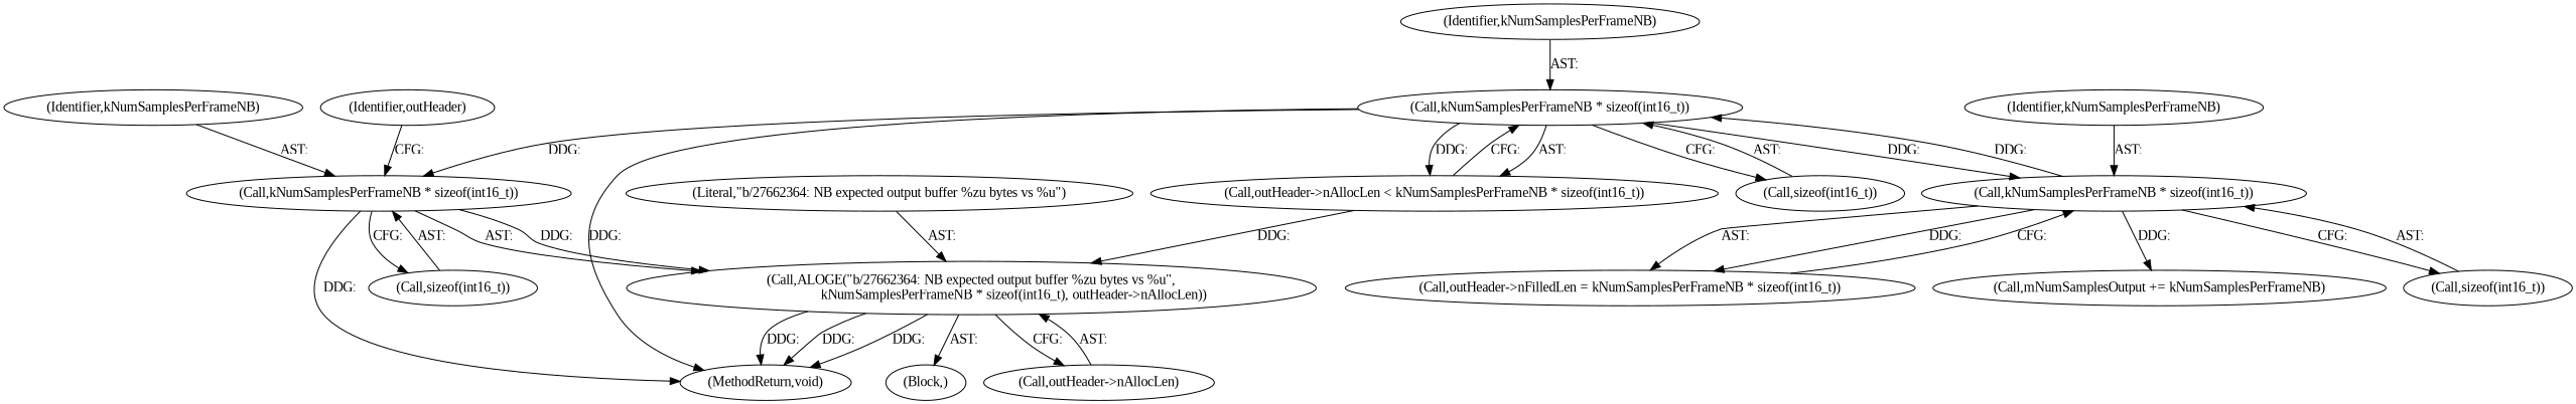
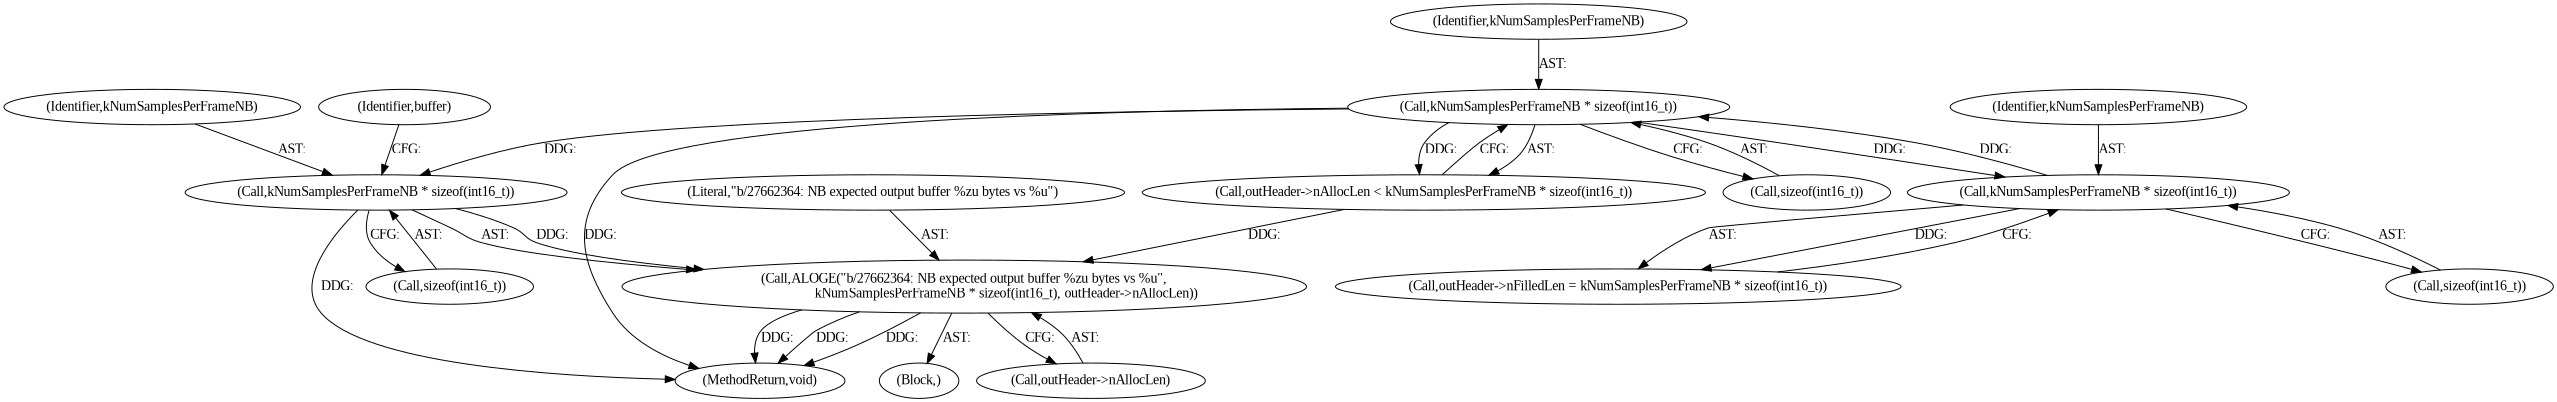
  digraph {
    fontname="Liberation Serif"
    node [fontname="Liberation Serif"]
    edge [fontname="Liberation Serif"]
    n1 [label="(Call,kNumSamplesPerFrameNB * sizeof(int16_t))"]
    n2 [label="(Call,ALOGE(\"b/27662364: NB expected output buffer %zu bytes vs %u\",\n                       kNumSamplesPerFrameNB * sizeof(int16_t), outHeader->nAllocLen))"]
    n3 [label="(MethodReturn,void)"]
    n4 [label="(Call,sizeof(int16_t))"]
    n5 [label="(Block,)"]
    n6 [label="(Call,outHeader->nAllocLen)"]
    n7 [label="(Call,kNumSamplesPerFrameNB * sizeof(int16_t))"]
    n8 [label="(Call,kNumSamplesPerFrameNB * sizeof(int16_t))"]
    n9 [label="(Call,sizeof(int16_t))"]
    n10 [label="(Call,outHeader->nAllocLen < kNumSamplesPerFrameNB * sizeof(int16_t))"]
    n11 [label="(Call,outHeader->nFilledLen = kNumSamplesPerFrameNB * sizeof(int16_t))"]
-   n12 [label="(Call,mNumSamplesOutput += kNumSamplesPerFrameNB)"]
    n13 [label="(Call,sizeof(int16_t))"]
    n14 [label="(Identifier,kNumSamplesPerFrameNB)"]
    n15 [label="(Identifier,kNumSamplesPerFrameNB)"]
-   n16 [label="(Identifier,outHeader)"]
+   n16 [label="(Identifier,buffer)"]
    n17 [label="(Identifier,kNumSamplesPerFrameNB)"]
    n18 [label="(Literal,\"b/27662364: NB expected output buffer %zu bytes vs %u\")"]
    n1 -> n2 [label="AST: "]
    n1 -> n2 [label="DDG: "]
    n1 -> n3 [label="DDG: "]
    n1 -> n4 [label="CFG: "]
    n2 -> n3 [label="DDG: "]
    n2 -> n3 [label="DDG: "]
    n2 -> n3 [label="DDG: "]
    n2 -> n5 [label="AST: "]
    n2 -> n6 [label="CFG: "]
    n4 -> n1 [label="AST: "]
    n6 -> n2 [label="AST: "]
    n7 -> n1 [label="DDG: "]
    n7 -> n3 [label="DDG: "]
    n7 -> n8 [label="DDG: "]
    n7 -> n9 [label="CFG: "]
    n7 -> n10 [label="AST: "]
    n7 -> n10 [label="DDG: "]
    n8 -> n7 [label="DDG: "]
    n8 -> n11 [label="AST: "]
    n8 -> n11 [label="DDG: "]
-   n8 -> n12 [label="DDG: "]
    n8 -> n13 [label="CFG: "]
    n9 -> n7 [label="AST: "]
    n10 -> n2 [label="DDG: "]
    n10 -> n7 [label="CFG: "]
    n11 -> n8 [label="CFG: "]
    n13 -> n8 [label="AST: "]
    n14 -> n1 [label="AST: "]
    n15 -> n7 [label="AST: "]
    n16 -> n1 [label="CFG: "]
    n17 -> n8 [label="AST: "]
    n18 -> n2 [label="AST: "]
  }
